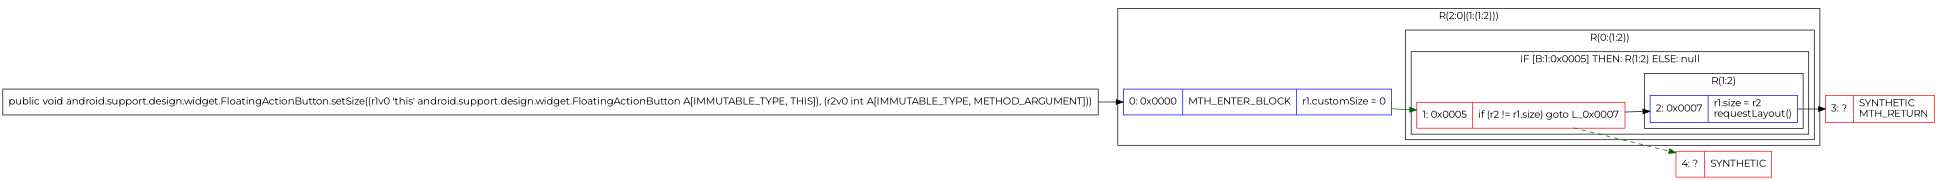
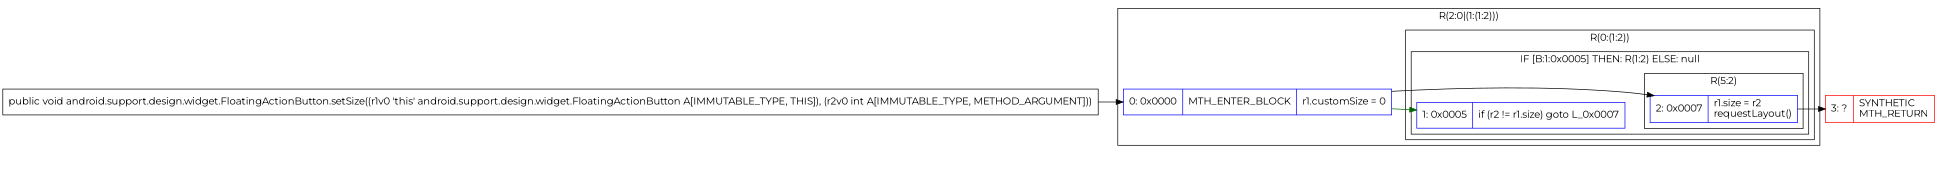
  digraph {
    fontname=Montserrat
    rankdir=LR
    node [color=blue fontname=Montserrat shape=record]
    edge [color=black fontname=Montserrat]
    n1 [label="{2\:\ 0x0007|r1.size = r2\lrequestLayout()\l}"]
-   n2 [color=red label="{1\:\ 0x0005|if (r2 != r1.size) goto L_0x0007\l}"]
+   n2 [label="{1\:\ 0x0005|if (r2 != r1.size) goto L_0x0007\l}"]
    n3 [label="{0\:\ 0x0000|MTH_ENTER_BLOCK\l|r1.customSize = 0\l}"]
    n4 [color=red label="{3\:\ ?|SYNTHETIC\lMTH_RETURN\l}"]
-   n5 [color=red label="{4\:\ ?|SYNTHETIC\l}"]
    n6 [label="{public void android.support.design.widget.FloatingActionButton.setSize((r1v0 'this' android.support.design.widget.FloatingActionButton A[IMMUTABLE_TYPE, THIS]), (r2v0 int A[IMMUTABLE_TYPE, METHOD_ARGUMENT])) }" color=""]
    subgraph cluster_1 {
      label="R(2:0|(1:(1:2)))"
      n3
      subgraph cluster_2 {
        label="R(0:(1:2))"
        subgraph cluster_3 {
          label="IF [B:1:0x0005] THEN: R(1:2) ELSE: null"
          n2
          subgraph cluster_4 {
-           label="R(1:2)"
+           label="R(5:2)"
            n1
          }
        }
      }
    }
    n1 -> n4
-   n2 -> n1
-   n2 -> n5 [color=darkgreen style=dashed]
+   n3 -> n1
    n3 -> n2 [color=darkgreen]
    n6 -> n3
  }
